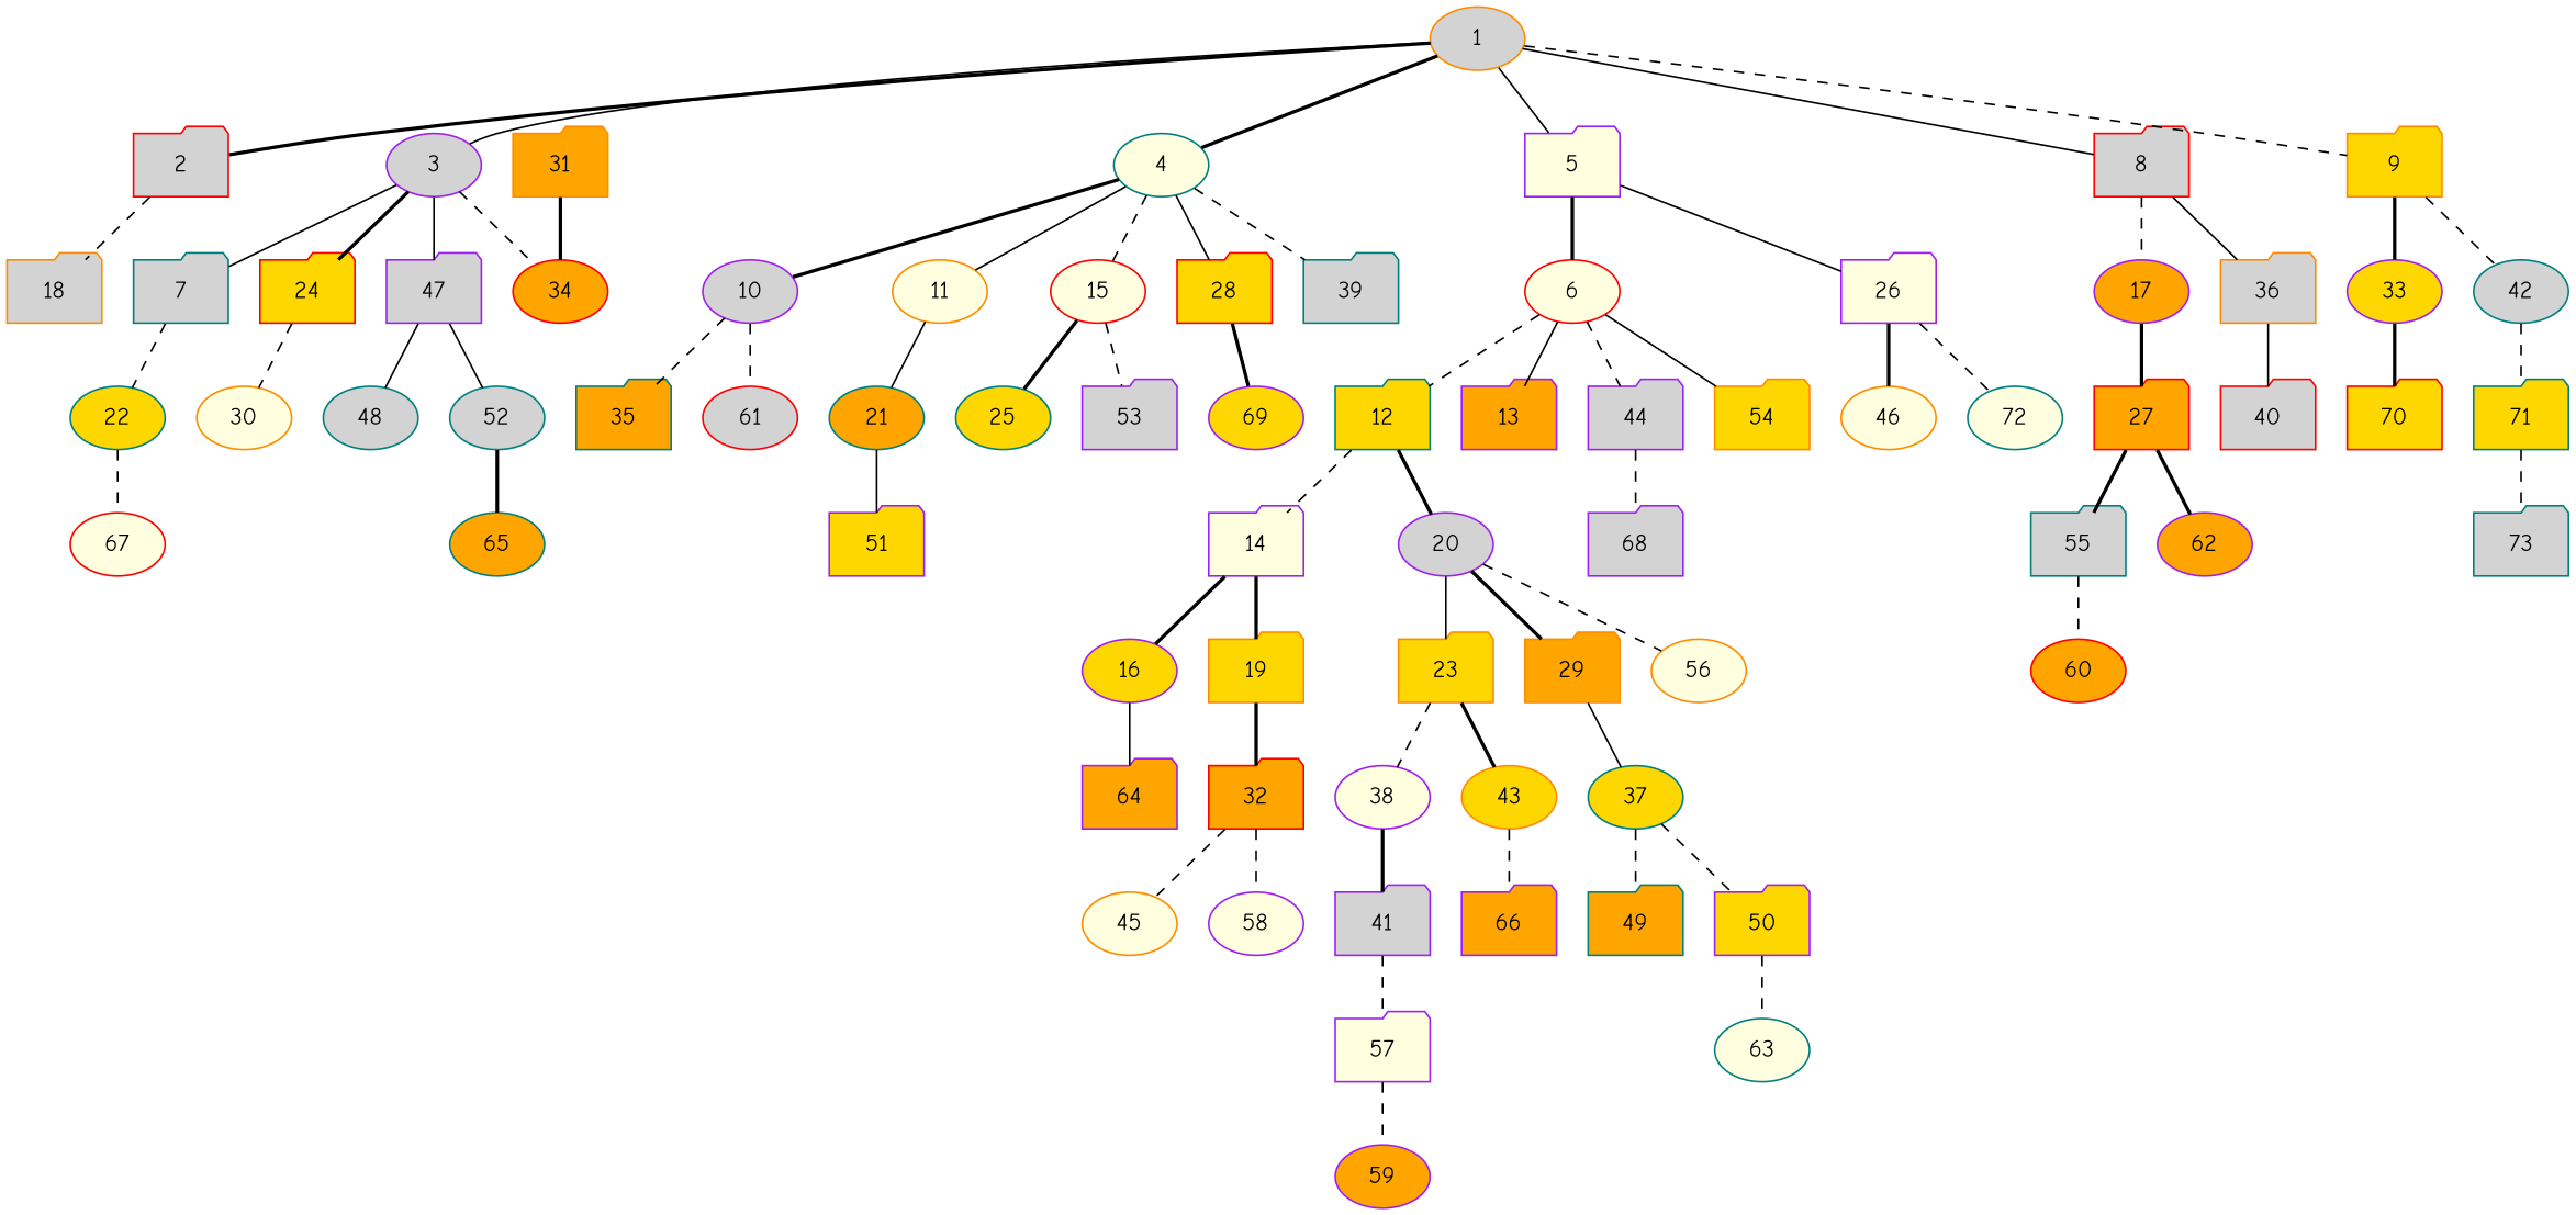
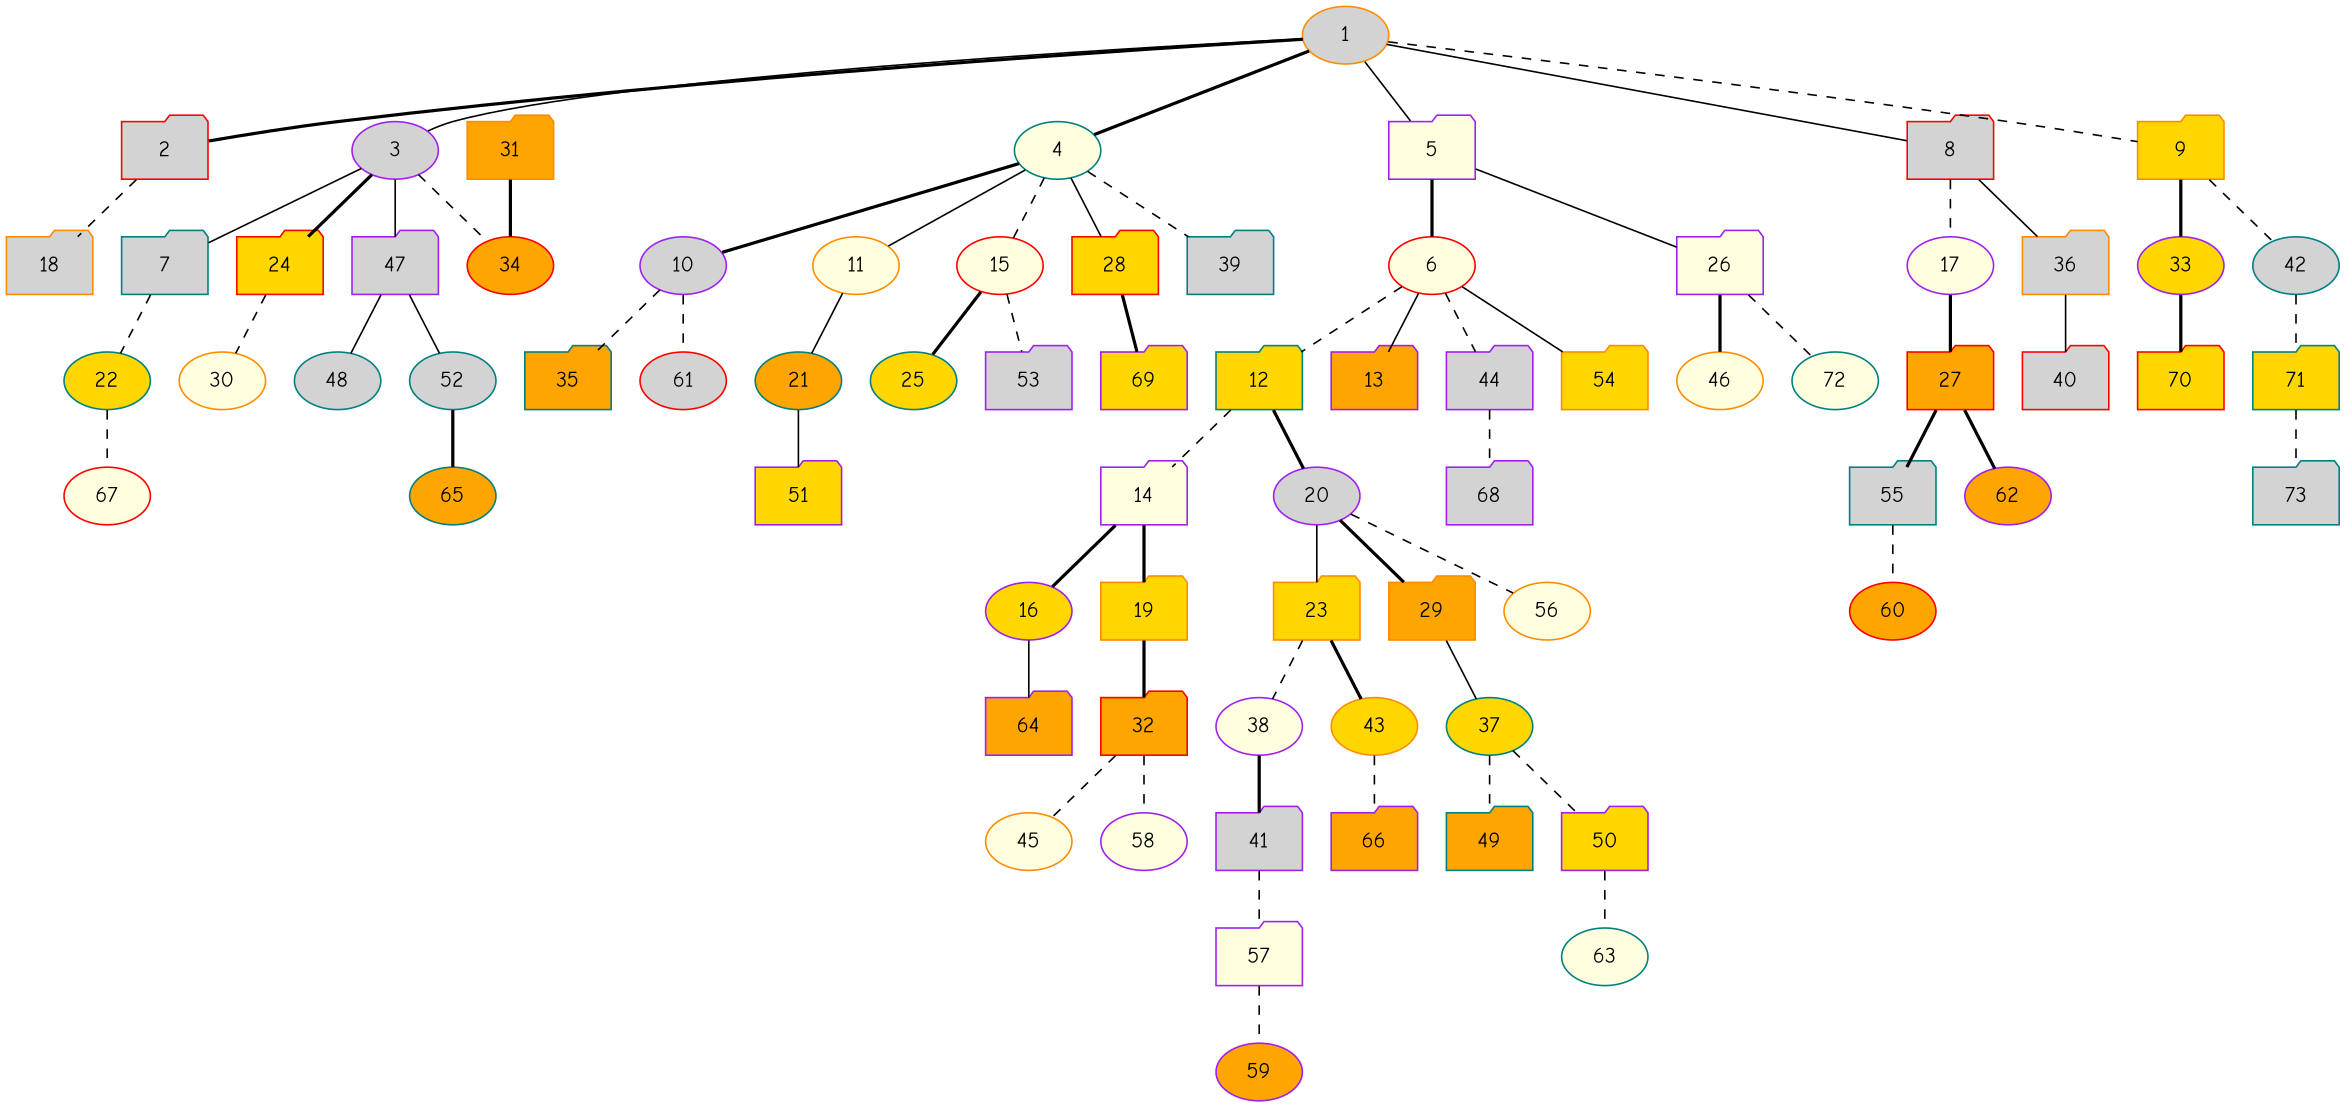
  graph {
    fontname="Comic Neue"
    node [color=purple fillcolor=lightgrey fontname="Comic Neue" shape=folder style=filled]
    edge [fontname="Comic Neue" style=dashed]
    1 [color=darkorange shape=ellipse]
    2 [color=red]
    3 [shape=ellipse]
    4 [color=teal fillcolor=lightyellow shape=ellipse]
    5 [fillcolor=lightyellow]
    8 [color=red]
    9 [color=darkorange fillcolor=gold]
    18 [color=darkorange]
    7 [color=teal]
    24 [color=red fillcolor=gold]
    47
    34 [color=red fillcolor=orange shape=ellipse]
    10 [shape=ellipse]
    11 [color=darkorange fillcolor=lightyellow shape=ellipse]
    15 [color=red fillcolor=lightyellow shape=ellipse]
    28 [color=red fillcolor=gold]
    39 [color=teal]
    6 [color=red fillcolor=lightyellow shape=ellipse]
    26 [fillcolor=lightyellow]
-   17 [fillcolor=orange shape=ellipse]
+   17 [fillcolor=lightyellow shape=ellipse]
    36 [color=darkorange]
    33 [fillcolor=gold shape=ellipse]
    42 [color=teal shape=ellipse]
    22 [color=teal fillcolor=gold shape=ellipse]
    30 [color=darkorange fillcolor=lightyellow shape=ellipse]
    31 [color=darkorange fillcolor=orange]
    48 [color=teal shape=ellipse]
    52 [color=teal shape=ellipse]
    35 [color=teal fillcolor=orange]
    61 [color=red shape=ellipse]
    21 [color=teal fillcolor=orange shape=ellipse]
    25 [color=teal fillcolor=gold shape=ellipse]
    53
-   69 [fillcolor=gold shape=ellipse]
+   69 [fillcolor=gold]
    12 [color=teal fillcolor=gold]
    13 [fillcolor=orange]
    44
    54 [color=darkorange fillcolor=gold]
    46 [color=darkorange fillcolor=lightyellow shape=ellipse]
    72 [color=teal fillcolor=lightyellow shape=ellipse]
    14 [fillcolor=lightyellow]
    20 [shape=ellipse]
    68
    67 [color=red fillcolor=lightyellow shape=ellipse]
    27 [color=red fillcolor=orange]
    40 [color=red]
    70 [color=red fillcolor=gold]
    71 [color=teal fillcolor=gold]
    51 [fillcolor=gold]
    16 [fillcolor=gold shape=ellipse]
    19 [color=darkorange fillcolor=gold]
    23 [color=darkorange fillcolor=gold]
    29 [color=darkorange fillcolor=orange]
    56 [color=darkorange fillcolor=lightyellow shape=ellipse]
    64 [fillcolor=orange]
    32 [color=red fillcolor=orange]
    55 [color=teal]
    62 [fillcolor=orange shape=ellipse]
    45 [color=darkorange fillcolor=lightyellow shape=ellipse]
    58 [fillcolor=lightyellow shape=ellipse]
    38 [fillcolor=lightyellow shape=ellipse]
    43 [color=darkorange fillcolor=gold shape=ellipse]
    37 [color=teal fillcolor=gold shape=ellipse]
    41
    66 [fillcolor=orange]
    60 [color=red fillcolor=orange shape=ellipse]
    49 [color=teal fillcolor=orange]
    50 [fillcolor=gold]
    63 [color=teal fillcolor=lightyellow shape=ellipse]
    57 [fillcolor=lightyellow]
    59 [fillcolor=orange shape=ellipse]
    73 [color=teal]
    65 [color=teal fillcolor=orange shape=ellipse]
    1 -- 2 [style=bold]
    1 -- 3 [style=solid]
    1 -- 4 [style=bold]
    1 -- 5 [style=solid]
    1 -- 8 [style=solid]
    1 -- 9
    2 -- 18
    3 -- 7 [style=solid]
    3 -- 24 [style=bold]
    3 -- 47 [style=solid]
    3 -- 34
    4 -- 10 [style=bold]
    4 -- 11 [style=solid]
    4 -- 15
    4 -- 28 [style=solid]
    4 -- 39
    5 -- 6 [style=bold]
    5 -- 26 [style=solid]
    8 -- 17
    8 -- 36 [style=solid]
    9 -- 33 [style=bold]
    9 -- 42
    7 -- 22
    24 -- 30
    47 -- 48 [style=solid]
    47 -- 52 [style=solid]
    10 -- 35
    10 -- 61
    11 -- 21 [style=solid]
    15 -- 25 [style=bold]
    15 -- 53
    28 -- 69 [style=bold]
    6 -- 12
    6 -- 13 [style=solid]
    6 -- 44
    6 -- 54 [style=solid]
    26 -- 46 [style=bold]
    26 -- 72
    17 -- 27 [style=bold]
    36 -- 40 [style=solid]
    33 -- 70 [style=bold]
    42 -- 71
    22 -- 67
    31 -- 34 [style=bold]
    52 -- 65 [style=bold]
    21 -- 51 [style=solid]
    12 -- 14
    12 -- 20 [style=bold]
    44 -- 68
    14 -- 16 [style=bold]
    14 -- 19 [style=bold]
    20 -- 23 [style=solid]
    20 -- 29 [style=bold]
    20 -- 56
    27 -- 55 [style=bold]
    27 -- 62 [style=bold]
    71 -- 73
    16 -- 64 [style=solid]
    19 -- 32 [style=bold]
    23 -- 38
    23 -- 43 [style=bold]
    29 -- 37 [style=solid]
    32 -- 45
    32 -- 58
    55 -- 60
    38 -- 41 [style=bold]
    43 -- 66
    37 -- 49
    37 -- 50
    41 -- 57
    50 -- 63
    57 -- 59
  }
